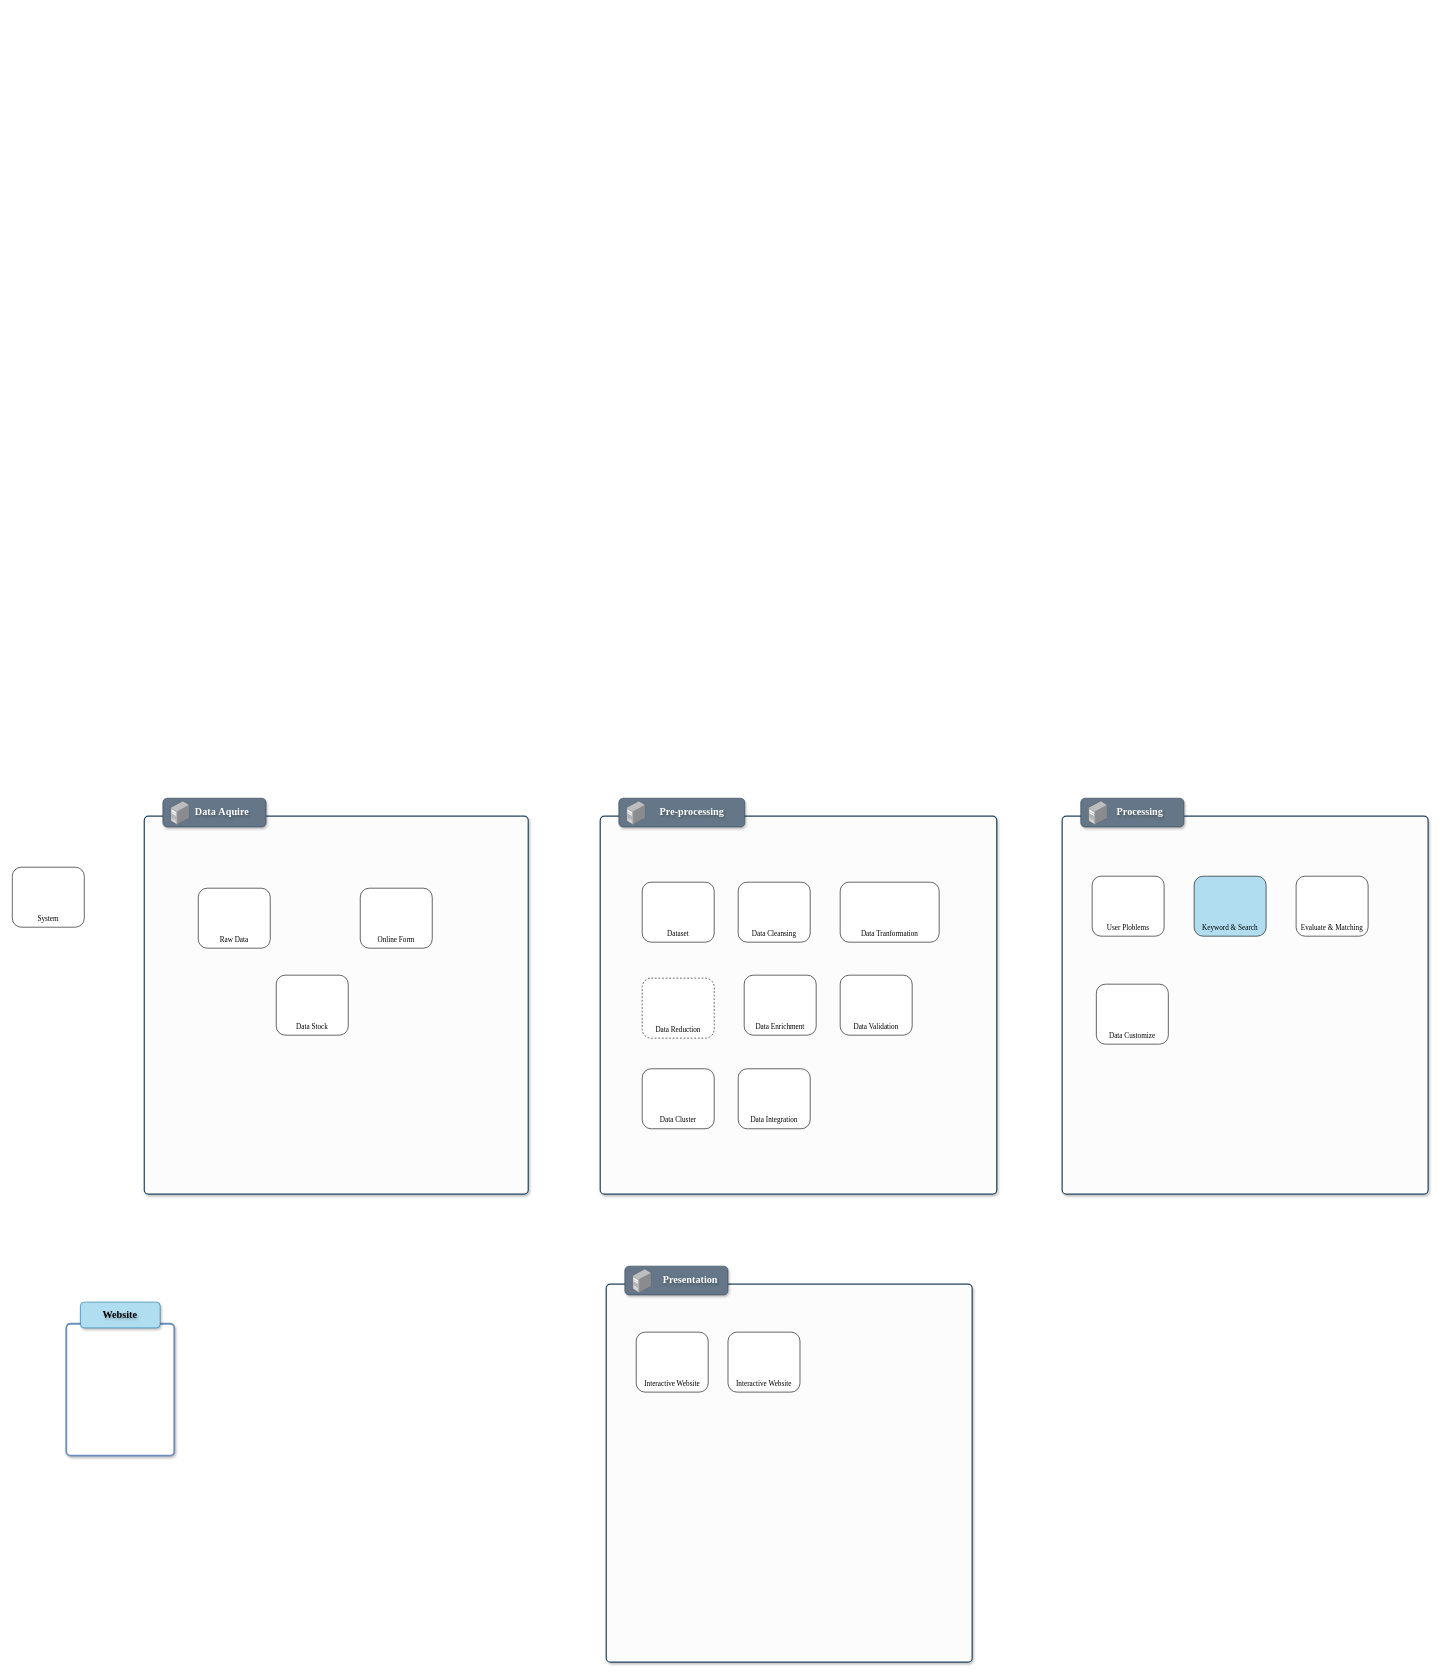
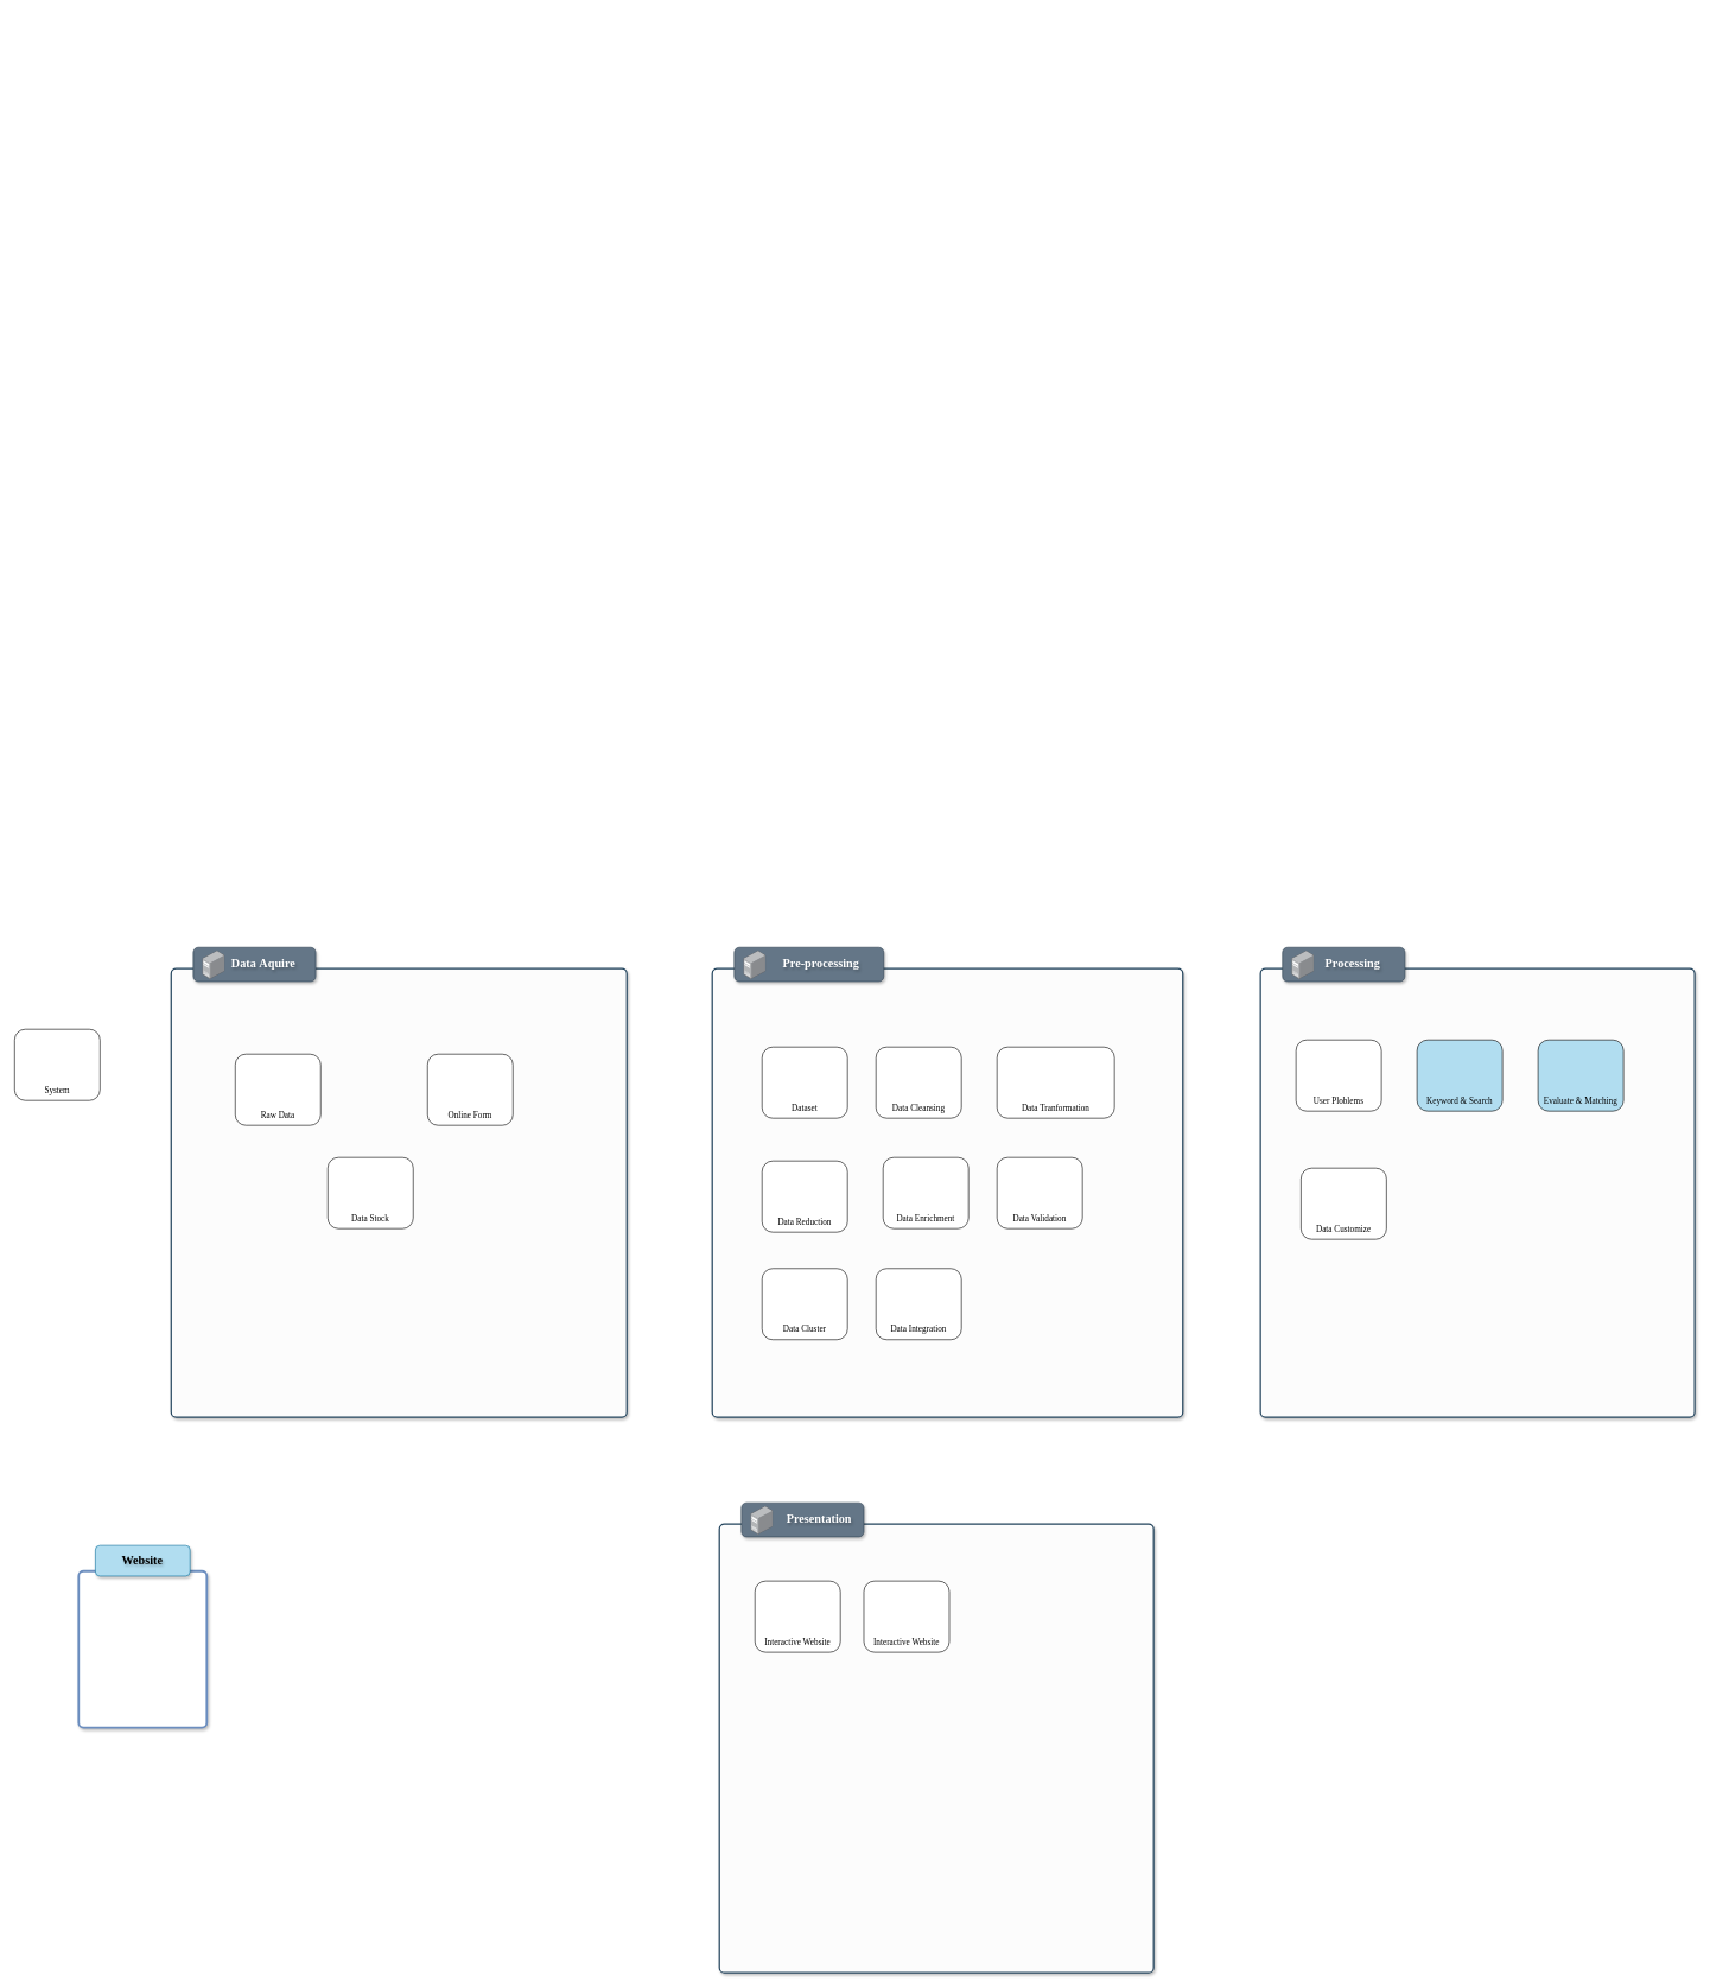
  <mxCell id="0" />
  <mxCell id="1" parent="0" />
  <mxCell id="2" value="" style="shape=image;verticalLabelPosition=bottom;labelBackgroundColor=default;verticalAlign=top;aspect=fixed;imageAspect=0;image=https://images.clickittech.com/2020/wp-content/uploads/2022/03/10172917/Diagram-56-scaled.jpg;" parent="1" vertex="1"><mxGeometry x="410" y="20" width="1200" height="821" as="geometry" /></mxCell>
  <mxCell id="3" value="System" style="rounded=1;whiteSpace=wrap;html=1;fontFamily=Chakra Petch;fontSource=https%3A%2F%2Ffonts.googleapis.com%2Fcss%3Ffamily%3DChakra%2BPetch;verticalAlign=bottom;spacingBottom=5;" parent="1" vertex="1"><mxGeometry x="20" y="1445" width="120" height="100" as="geometry" /></mxCell>
  <mxCell id="4" value="" style="rounded=1;whiteSpace=wrap;html=1;absoluteArcSize=1;arcSize=14;strokeWidth=2;strokeColor=#23445d;shadow=1;textShadow=1;movable=1;resizable=1;rotatable=1;deletable=1;editable=1;locked=0;connectable=1;fillColor=#FCFCFC;" parent="1" vertex="1"><mxGeometry x="1000" y="1360" width="661" height="630" as="geometry" /></mxCell>
  <mxCell id="5" value="" style="group;fontFamily=Chakra Petch;fontSource=https%3A%2F%2Ffonts.googleapis.com%2Fcss%3Ffamily%3DChakra%2BPetch;" parent="1" vertex="1" connectable="0"><mxGeometry x="1031" y="1330" width="250" height="48" as="geometry" /></mxCell>
  <mxCell id="6" value="&lt;span style=&quot;font-size: 17px;&quot;&gt;&lt;b&gt;&amp;nbsp; &amp;nbsp; &amp;nbsp; &amp;nbsp; Pre-processing&lt;/b&gt;&lt;/span&gt;" style="rounded=1;whiteSpace=wrap;html=1;fillColor=#647687;strokeColor=#314354;glass=0;shadow=1;textShadow=1;fontColor=#ffffff;fontFamily=Chakra Petch;fontSource=https%3A%2F%2Ffonts.googleapis.com%2Fcss%3Ffamily%3DChakra%2BPetch;" parent="5" vertex="1"><mxGeometry width="210" height="48" as="geometry" /></mxCell>
  <mxCell id="7" value="" style="image;points=[];aspect=fixed;html=1;align=center;shadow=0;dashed=0;image=img/lib/allied_telesis/computer_and_terminals/Server_Desktop.svg;" parent="5" vertex="1"><mxGeometry x="13.08" y="4.94" width="31.6" height="40.06" as="geometry" /></mxCell>
  <mxCell id="8" value="" style="rounded=1;whiteSpace=wrap;html=1;absoluteArcSize=1;arcSize=14;strokeWidth=2;strokeColor=#23445d;shadow=1;textShadow=1;movable=1;resizable=1;rotatable=1;deletable=1;editable=1;locked=0;connectable=1;fillColor=#FCFCFC;" parent="1" vertex="1"><mxGeometry x="1770" y="1360" width="610" height="630" as="geometry" /></mxCell>
  <mxCell id="9" value="" style="group;fontFamily=Chakra Petch;fontSource=https%3A%2F%2Ffonts.googleapis.com%2Fcss%3Ffamily%3DChakra%2BPetch;" parent="1" vertex="1" connectable="0"><mxGeometry x="1801" y="1330" width="172.0" height="48" as="geometry" /></mxCell>
  <mxCell id="10" value="&lt;span style=&quot;font-size: 17px;&quot;&gt;&lt;b&gt;&amp;nbsp; &amp;nbsp; &amp;nbsp; Processing&lt;/b&gt;&lt;/span&gt;" style="rounded=1;whiteSpace=wrap;html=1;fillColor=#647687;strokeColor=#314354;glass=0;shadow=1;textShadow=1;fontColor=#ffffff;fontFamily=Chakra Petch;fontSource=https%3A%2F%2Ffonts.googleapis.com%2Fcss%3Ffamily%3DChakra%2BPetch;" parent="9" vertex="1"><mxGeometry width="172" height="48" as="geometry" /></mxCell>
  <mxCell id="11" value="" style="image;points=[];aspect=fixed;html=1;align=center;shadow=0;dashed=0;image=img/lib/allied_telesis/computer_and_terminals/Server_Desktop.svg;" parent="9" vertex="1"><mxGeometry x="13.08" y="4.94" width="31.6" height="40.06" as="geometry" /></mxCell>
  <mxCell id="12" value="" style="rounded=1;whiteSpace=wrap;html=1;absoluteArcSize=1;arcSize=14;strokeWidth=3;strokeColor=#6C8EBF;shadow=1;textShadow=1;" parent="1" vertex="1"><mxGeometry x="110" y="2206" width="180" height="220" as="geometry" /></mxCell>
  <mxCell id="13" value="Website" style="rounded=1;whiteSpace=wrap;html=1;fillColor=#b1ddf0;strokeColor=#10739e;glass=0;shadow=1;textShadow=1;fontSize=17;fontFamily=Chakra Petch;fontSource=https%3A%2F%2Ffonts.googleapis.com%2Fcss%3Ffamily%3DChakra%2BPetch;fontStyle=1" parent="1" vertex="1"><mxGeometry x="133.46" y="2170" width="133.08" height="43" as="geometry" /></mxCell>
  <mxCell id="14" value="Dataset" style="rounded=1;whiteSpace=wrap;html=1;fontFamily=Chakra Petch;fontSource=https%3A%2F%2Ffonts.googleapis.com%2Fcss%3Ffamily%3DChakra%2BPetch;verticalAlign=bottom;spacingBottom=5;" parent="1" vertex="1"><mxGeometry x="1070" y="1470" width="120" height="100" as="geometry" /></mxCell>
  <mxCell id="15" value="Data Cleans&lt;span style=&quot;background-color: initial;&quot;&gt;ing&lt;/span&gt;" style="rounded=1;whiteSpace=wrap;html=1;fontFamily=Chakra Petch;fontSource=https%3A%2F%2Ffonts.googleapis.com%2Fcss%3Ffamily%3DChakra%2BPetch;verticalAlign=bottom;spacingBottom=5;" parent="1" vertex="1"><mxGeometry x="1230" y="1470" width="120" height="100" as="geometry" /></mxCell>
  <mxCell id="16" value="Data Tranformation" style="rounded=1;whiteSpace=wrap;html=1;fontFamily=Chakra Petch;fontSource=https%3A%2F%2Ffonts.googleapis.com%2Fcss%3Ffamily%3DChakra%2BPetch;verticalAlign=bottom;spacingBottom=5;" parent="1" vertex="1"><mxGeometry x="1400" y="1470" width="165" height="100" as="geometry" /></mxCell>
  <mxCell id="17" value="Data Integration" style="rounded=1;whiteSpace=wrap;html=1;fontFamily=Chakra Petch;fontSource=https%3A%2F%2Ffonts.googleapis.com%2Fcss%3Ffamily%3DChakra%2BPetch;verticalAlign=bottom;spacingBottom=5;" parent="1" vertex="1"><mxGeometry x="1230" y="1781" width="120" height="100" as="geometry" /></mxCell>
  <mxCell id="18" value="Data Enrichment" style="rounded=1;whiteSpace=wrap;html=1;fontFamily=Chakra Petch;fontSource=https%3A%2F%2Ffonts.googleapis.com%2Fcss%3Ffamily%3DChakra%2BPetch;verticalAlign=bottom;spacingBottom=5;" parent="1" vertex="1"><mxGeometry x="1240" y="1625" width="120" height="100" as="geometry" /></mxCell>
  <mxCell id="19" value="Data Validation" style="rounded=1;whiteSpace=wrap;html=1;fontFamily=Chakra Petch;fontSource=https%3A%2F%2Ffonts.googleapis.com%2Fcss%3Ffamily%3DChakra%2BPetch;verticalAlign=bottom;spacingBottom=5;" parent="1" vertex="1"><mxGeometry x="1400" y="1625" width="120" height="100" as="geometry" /></mxCell>
- <mxCell id="20" value="Data Reduction" style="rounded=1;whiteSpace=wrap;html=1;fontFamily=Chakra Petch;fontSource=https%3A%2F%2Ffonts.googleapis.com%2Fcss%3Ffamily%3DChakra%2BPetch;verticalAlign=bottom;spacingBottom=5;dashed=1;" parent="1" vertex="1"><mxGeometry x="1070" y="1630" width="120" height="100" as="geometry" /></mxCell>
+ <mxCell id="20" value="Data Reduction" style="rounded=1;whiteSpace=wrap;html=1;fontFamily=Chakra Petch;fontSource=https%3A%2F%2Ffonts.googleapis.com%2Fcss%3Ffamily%3DChakra%2BPetch;verticalAlign=bottom;spacingBottom=5;" parent="1" vertex="1"><mxGeometry x="1070" y="1630" width="120" height="100" as="geometry" /></mxCell>
  <mxCell id="21" value="`" style="rounded=1;whiteSpace=wrap;html=1;absoluteArcSize=1;arcSize=14;strokeWidth=2;strokeColor=#23445d;shadow=1;textShadow=1;movable=1;resizable=1;rotatable=1;deletable=1;editable=1;locked=0;connectable=1;fillColor=#FCFCFC;" parent="1" vertex="1"><mxGeometry x="240" y="1360" width="640" height="630" as="geometry" /></mxCell>
  <mxCell id="22" value="" style="group;fontFamily=Chakra Petch;fontSource=https%3A%2F%2Ffonts.googleapis.com%2Fcss%3Ffamily%3DChakra%2BPetch;" parent="1" vertex="1" connectable="0"><mxGeometry x="271" y="1330" width="172.0" height="48" as="geometry" /></mxCell>
  <mxCell id="23" value="&lt;span style=&quot;font-size: 17px;&quot;&gt;&lt;b&gt;&amp;nbsp; &amp;nbsp; &amp;nbsp; Data&amp;nbsp;&lt;/b&gt;&lt;/span&gt;&lt;b style=&quot;font-size: 17px;&quot;&gt;Aquire&lt;/b&gt;" style="rounded=1;whiteSpace=wrap;html=1;fillColor=#647687;strokeColor=#314354;glass=0;shadow=1;textShadow=1;fontColor=#ffffff;fontFamily=Chakra Petch;fontSource=https%3A%2F%2Ffonts.googleapis.com%2Fcss%3Ffamily%3DChakra%2BPetch;" parent="22" vertex="1"><mxGeometry width="172" height="48" as="geometry" /></mxCell>
  <mxCell id="24" value="" style="image;points=[];aspect=fixed;html=1;align=center;shadow=0;dashed=0;image=img/lib/allied_telesis/computer_and_terminals/Server_Desktop.svg;" parent="22" vertex="1"><mxGeometry x="13.08" y="4.94" width="31.6" height="40.06" as="geometry" /></mxCell>
  <mxCell id="25" value="Raw Data" style="rounded=1;whiteSpace=wrap;html=1;fontFamily=Chakra Petch;fontSource=https%3A%2F%2Ffonts.googleapis.com%2Fcss%3Ffamily%3DChakra%2BPetch;verticalAlign=bottom;spacingBottom=5;" parent="1" vertex="1"><mxGeometry x="330" y="1480" width="120" height="100" as="geometry" /></mxCell>
  <mxCell id="26" value="Online Form" style="rounded=1;whiteSpace=wrap;html=1;fontFamily=Chakra Petch;fontSource=https%3A%2F%2Ffonts.googleapis.com%2Fcss%3Ffamily%3DChakra%2BPetch;verticalAlign=bottom;spacingBottom=5;" parent="1" vertex="1"><mxGeometry x="600" y="1480" width="120" height="100" as="geometry" /></mxCell>
  <mxCell id="27" value="Data Stock" style="rounded=1;whiteSpace=wrap;html=1;fontFamily=Chakra Petch;fontSource=https%3A%2F%2Ffonts.googleapis.com%2Fcss%3Ffamily%3DChakra%2BPetch;verticalAlign=bottom;spacingBottom=5;" parent="1" vertex="1"><mxGeometry x="460" y="1625" width="120" height="100" as="geometry" /></mxCell>
  <mxCell id="28" value="" style="rounded=1;whiteSpace=wrap;html=1;absoluteArcSize=1;arcSize=14;strokeWidth=2;strokeColor=#23445d;shadow=1;textShadow=1;movable=1;resizable=1;rotatable=1;deletable=1;editable=1;locked=0;connectable=1;fillColor=#FCFCFC;" vertex="1" parent="1"><mxGeometry x="1010" y="2140" width="610" height="630" as="geometry" /></mxCell>
  <mxCell id="29" value="" style="group;fontFamily=Chakra Petch;fontSource=https%3A%2F%2Ffonts.googleapis.com%2Fcss%3Ffamily%3DChakra%2BPetch;" vertex="1" connectable="0" parent="1"><mxGeometry x="1041" y="2110" width="172.0" height="48" as="geometry" /></mxCell>
  <mxCell id="30" value="&lt;span style=&quot;font-size: 17px;&quot;&gt;&lt;b&gt;&amp;nbsp; &amp;nbsp; &amp;nbsp; &amp;nbsp; &amp;nbsp; &amp;nbsp;Presentation&lt;/b&gt;&lt;/span&gt;" style="rounded=1;whiteSpace=wrap;html=1;fillColor=#647687;strokeColor=#314354;glass=0;shadow=1;textShadow=1;fontColor=#ffffff;fontFamily=Chakra Petch;fontSource=https%3A%2F%2Ffonts.googleapis.com%2Fcss%3Ffamily%3DChakra%2BPetch;" vertex="1" parent="29"><mxGeometry width="172" height="48" as="geometry" /></mxCell>
  <mxCell id="31" value="" style="image;points=[];aspect=fixed;html=1;align=center;shadow=0;dashed=0;image=img/lib/allied_telesis/computer_and_terminals/Server_Desktop.svg;" vertex="1" parent="29"><mxGeometry x="13.08" y="4.94" width="31.6" height="40.06" as="geometry" /></mxCell>
  <mxCell id="32" value="User Ploblems" style="rounded=1;whiteSpace=wrap;html=1;fontFamily=Chakra Petch;fontSource=https%3A%2F%2Ffonts.googleapis.com%2Fcss%3Ffamily%3DChakra%2BPetch;verticalAlign=bottom;spacingBottom=5;" vertex="1" parent="1"><mxGeometry x="1820" y="1460" width="120" height="100" as="geometry" /></mxCell>
  <mxCell id="33" value="Keyword &amp;amp; Search" style="rounded=1;whiteSpace=wrap;html=1;fontFamily=Chakra Petch;fontSource=https%3A%2F%2Ffonts.googleapis.com%2Fcss%3Ffamily%3DChakra%2BPetch;verticalAlign=bottom;spacingBottom=5;fillColor=#b1ddf0;" vertex="1" parent="1"><mxGeometry x="1990" y="1460" width="120" height="100" as="geometry" /></mxCell>
- <mxCell id="34" value="Evaluate &amp;amp; Matching" style="rounded=1;whiteSpace=wrap;html=1;fontFamily=Chakra Petch;fontSource=https%3A%2F%2Ffonts.googleapis.com%2Fcss%3Ffamily%3DChakra%2BPetch;verticalAlign=bottom;spacingBottom=5;" vertex="1" parent="1"><mxGeometry x="2160" y="1460" width="120" height="100" as="geometry" /></mxCell>
+ <mxCell id="34" value="Evaluate &amp;amp; Matching" style="rounded=1;whiteSpace=wrap;html=1;fontFamily=Chakra Petch;fontSource=https%3A%2F%2Ffonts.googleapis.com%2Fcss%3Ffamily%3DChakra%2BPetch;verticalAlign=bottom;spacingBottom=5;fillColor=#b1ddf0;" vertex="1" parent="1"><mxGeometry x="2160" y="1460" width="120" height="100" as="geometry" /></mxCell>
  <mxCell id="35" value="Data Customize" style="rounded=1;whiteSpace=wrap;html=1;fontFamily=Chakra Petch;fontSource=https%3A%2F%2Ffonts.googleapis.com%2Fcss%3Ffamily%3DChakra%2BPetch;verticalAlign=bottom;spacingBottom=5;" vertex="1" parent="1"><mxGeometry x="1827" y="1640" width="120" height="100" as="geometry" /></mxCell>
  <mxCell id="36" value="Interactive Website" style="rounded=1;whiteSpace=wrap;html=1;fontFamily=Chakra Petch;fontSource=https%3A%2F%2Ffonts.googleapis.com%2Fcss%3Ffamily%3DChakra%2BPetch;verticalAlign=bottom;spacingBottom=5;" vertex="1" parent="1"><mxGeometry x="1060" y="2220" width="120" height="100" as="geometry" /></mxCell>
  <mxCell id="37" value="Interactive Website" style="rounded=1;whiteSpace=wrap;html=1;fontFamily=Chakra Petch;fontSource=https%3A%2F%2Ffonts.googleapis.com%2Fcss%3Ffamily%3DChakra%2BPetch;verticalAlign=bottom;spacingBottom=5;" vertex="1" parent="1"><mxGeometry x="1213" y="2220" width="120" height="100" as="geometry" /></mxCell>
  <mxCell id="38" value="Data Cluster" style="rounded=1;whiteSpace=wrap;html=1;fontFamily=Chakra Petch;fontSource=https%3A%2F%2Ffonts.googleapis.com%2Fcss%3Ffamily%3DChakra%2BPetch;verticalAlign=bottom;spacingBottom=5;" vertex="1" parent="1"><mxGeometry x="1070" y="1781" width="120" height="100" as="geometry" /></mxCell>
